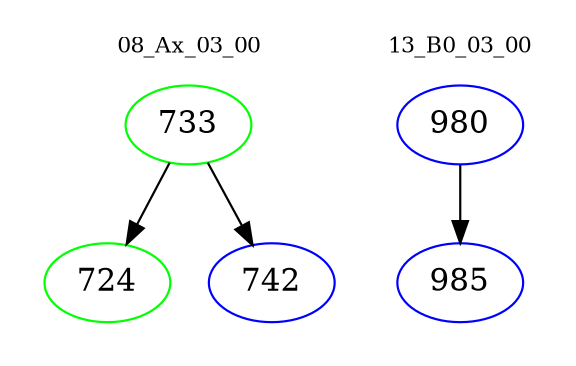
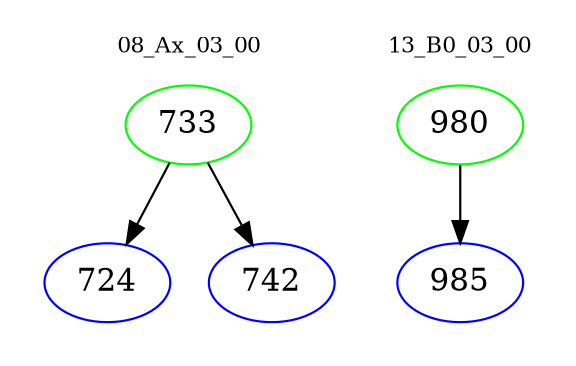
  digraph {
    node [color=blue]
    edge [color=black]
    n1 [color=green label=733]
-   n2 [color=green label=724]
+   n2 [label=724]
    n3 [label=742]
-   n4 [label=980]
+   n4 [color=green label=980]
    n5 [label=985]
    subgraph cluster_1 {
      color=white
      fontsize=10
      label="08_Ax_03_00"
      n1
      n2
      n3
    }
    subgraph cluster_2 {
      color=white
      fontsize=10
      label="13_B0_03_00"
      n4
      n5
    }
    n1 -> n2
    n1 -> n3
    n4 -> n5
  }
